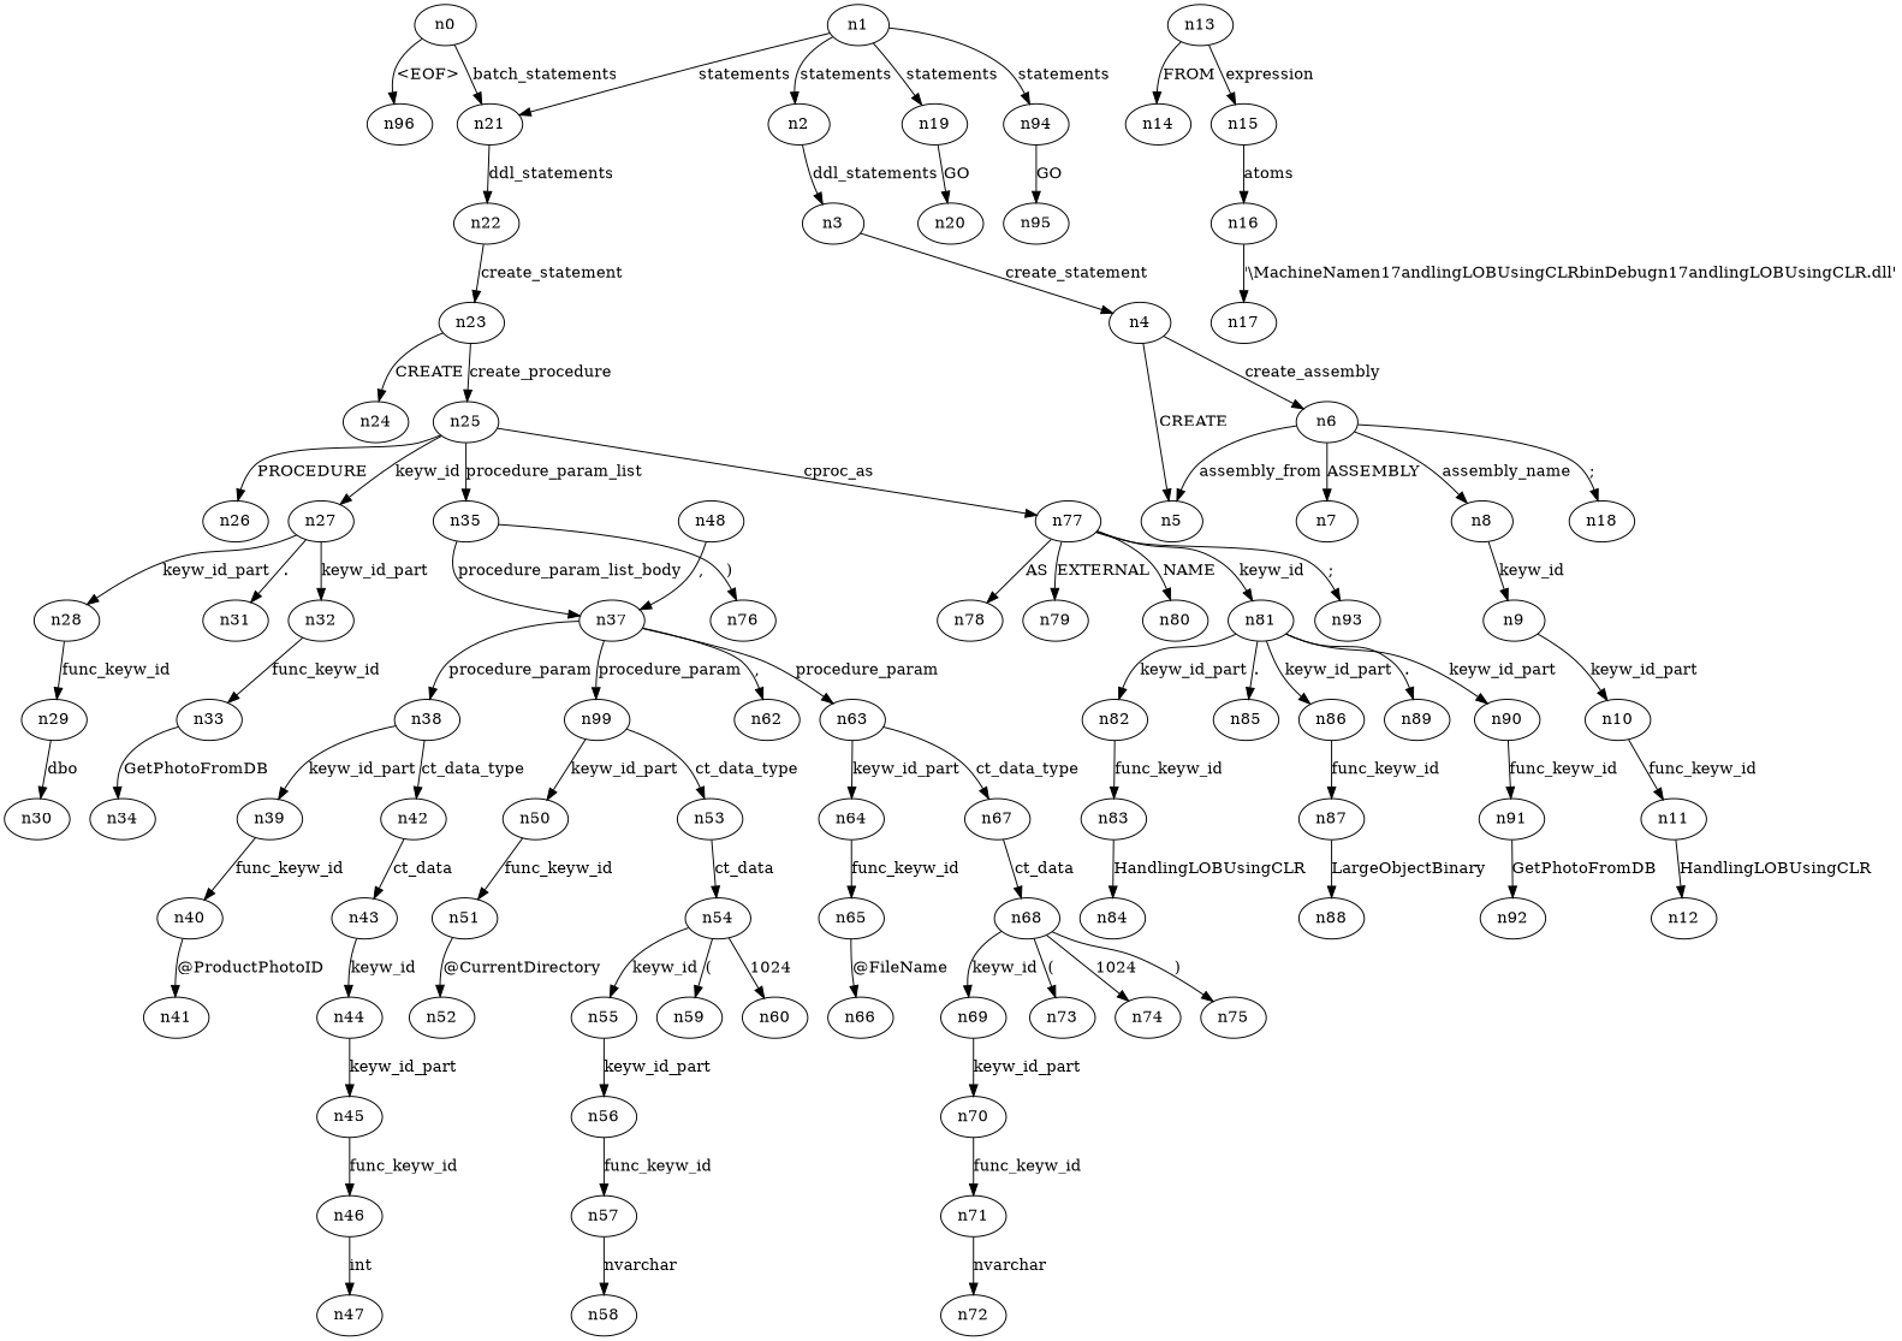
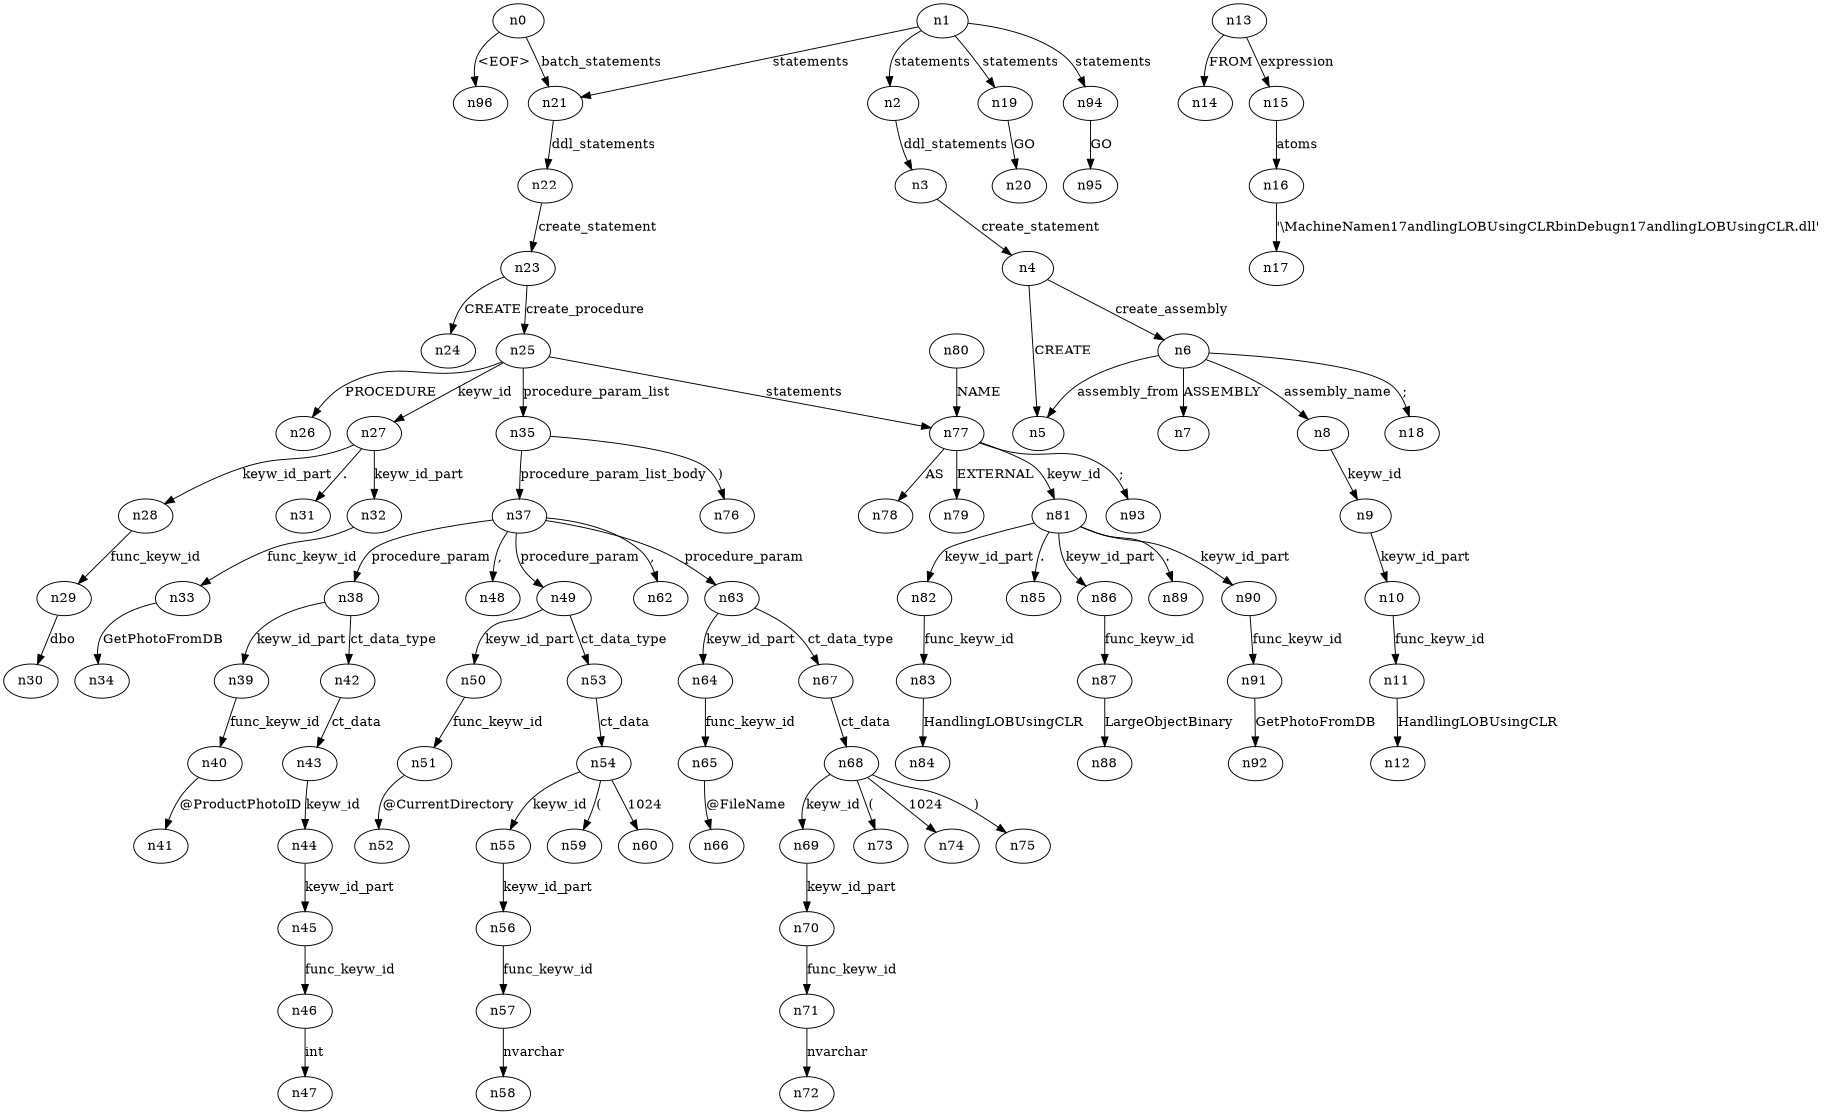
  digraph {
    n0
    n96
    n21
    n1
    n2
    n19
    n94
    n3
    n20
    n22
    n95
    n4
    n5
    n6
    n7
    n8
    n18
    n9
    n13
    n14
    n15
    n10
    n11
    n12
    n16
    n17
    n23
    n24
    n25
    n26
    n27
    n35
    n77
    n28
    n31
    n32
    n37
    n76
    n78
    n79
    n80
    n81
    n93
    n29
    n33
    n30
    n34
    n38
    n48
-   n49 [label=n99]
+   n49
    n62
    n63
    n39
    n42
    n50
    n53
    n64
    n67
    n40
    n43
    n41
    n44
    n45
    n46
    n47
    n51
    n54
    n52
    n55
    n59
    n60
    n56
    n57
    n58
    n65
    n68
    n66
    n69
    n73
    n74
    n75
    n70
    n71
    n72
    n82
    n85
    n86
    n89
    n90
    n83
    n87
    n91
    n84
    n88
    n92
    n0 -> n96 [label="<EOF>"]
    n0 -> n21 [label=batch_statements]
    n21 -> n22 [label=ddl_statements]
    n1 -> n21 [label=statements]
    n1 -> n2 [label=statements]
    n1 -> n19 [label=statements]
    n1 -> n94 [label=statements]
    n2 -> n3 [label=ddl_statements]
    n19 -> n20 [label=GO]
    n94 -> n95 [label=GO]
    n3 -> n4 [label=create_statement]
    n22 -> n23 [label=create_statement]
    n4 -> n5 [label=CREATE]
    n4 -> n6 [label=create_assembly]
    n6 -> n5 [label=assembly_from]
    n6 -> n7 [label=ASSEMBLY]
    n6 -> n8 [label=assembly_name]
    n6 -> n18 [label=";"]
    n8 -> n9 [label=keyw_id]
    n9 -> n10 [label=keyw_id_part]
    n13 -> n14 [label=FROM]
    n13 -> n15 [label=expression]
    n15 -> n16 [label=atoms]
    n10 -> n11 [label=func_keyw_id]
    n11 -> n12 [label=HandlingLOBUsingCLR]
    n16 -> n17 [label="'\\MachineName\HandlingLOBUsingCLR\bin\Debug\HandlingLOBUsingCLR.dll'"]
    n23 -> n24 [label=CREATE]
    n23 -> n25 [label=create_procedure]
    n25 -> n26 [label=PROCEDURE]
    n25 -> n27 [label=keyw_id]
    n25 -> n35 [label=procedure_param_list]
-   n25 -> n77 [label=cproc_as]
+   n25 -> n77 [label=statements]
    n27 -> n28 [label=keyw_id_part]
    n27 -> n31 [label="."]
    n27 -> n32 [label=keyw_id_part]
    n35 -> n37 [label=procedure_param_list_body]
    n35 -> n76 [label=")"]
    n77 -> n78 [label=AS]
    n77 -> n79 [label=EXTERNAL]
-   n77 -> n80 [label=NAME]
+   n80 -> n77 [label=NAME]
    n77 -> n81 [label=keyw_id]
    n77 -> n93 [label=";"]
    n28 -> n29 [label=func_keyw_id]
    n32 -> n33 [label=func_keyw_id]
    n37 -> n38 [label=procedure_param]
-   n48 -> n37 [label=","]
+   n37 -> n48 [label=","]
    n37 -> n49 [label=procedure_param]
    n37 -> n62 [label=","]
    n37 -> n63 [label=procedure_param]
    n81 -> n82 [label=keyw_id_part]
    n81 -> n85 [label="."]
    n81 -> n86 [label=keyw_id_part]
    n81 -> n89 [label="."]
    n81 -> n90 [label=keyw_id_part]
    n29 -> n30 [label=dbo]
    n33 -> n34 [label=GetPhotoFromDB]
    n38 -> n39 [label=keyw_id_part]
    n38 -> n42 [label=ct_data_type]
    n49 -> n50 [label=keyw_id_part]
    n49 -> n53 [label=ct_data_type]
    n63 -> n64 [label=keyw_id_part]
    n63 -> n67 [label=ct_data_type]
    n39 -> n40 [label=func_keyw_id]
    n42 -> n43 [label=ct_data]
    n50 -> n51 [label=func_keyw_id]
    n53 -> n54 [label=ct_data]
    n64 -> n65 [label=func_keyw_id]
    n67 -> n68 [label=ct_data]
    n40 -> n41 [label="@ProductPhotoID"]
    n43 -> n44 [label=keyw_id]
    n44 -> n45 [label=keyw_id_part]
    n45 -> n46 [label=func_keyw_id]
    n46 -> n47 [label=int]
    n51 -> n52 [label="@CurrentDirectory"]
    n54 -> n55 [label=keyw_id]
    n54 -> n59 [label="("]
    n54 -> n60 [label=1024]
    n55 -> n56 [label=keyw_id_part]
    n56 -> n57 [label=func_keyw_id]
    n57 -> n58 [label=nvarchar]
    n65 -> n66 [label="@FileName"]
    n68 -> n69 [label=keyw_id]
    n68 -> n73 [label="("]
    n68 -> n74 [label=1024]
    n68 -> n75 [label=")"]
    n69 -> n70 [label=keyw_id_part]
    n70 -> n71 [label=func_keyw_id]
    n71 -> n72 [label=nvarchar]
    n82 -> n83 [label=func_keyw_id]
    n86 -> n87 [label=func_keyw_id]
    n90 -> n91 [label=func_keyw_id]
    n83 -> n84 [label=HandlingLOBUsingCLR]
    n87 -> n88 [label=LargeObjectBinary]
    n91 -> n92 [label=GetPhotoFromDB]
  }
